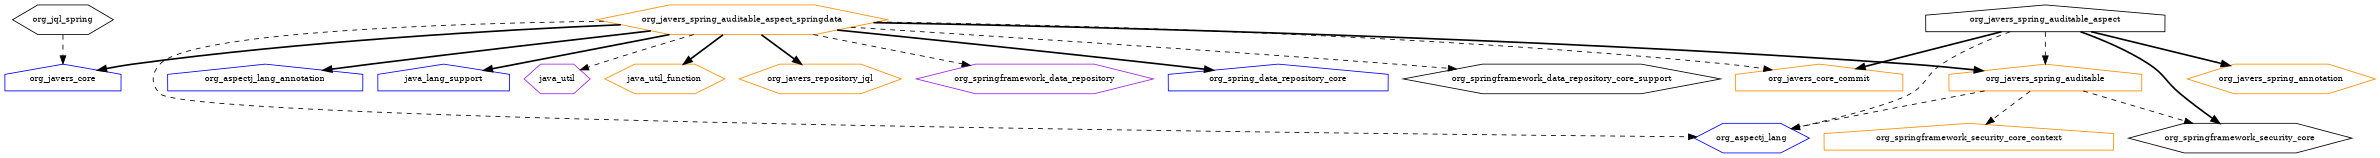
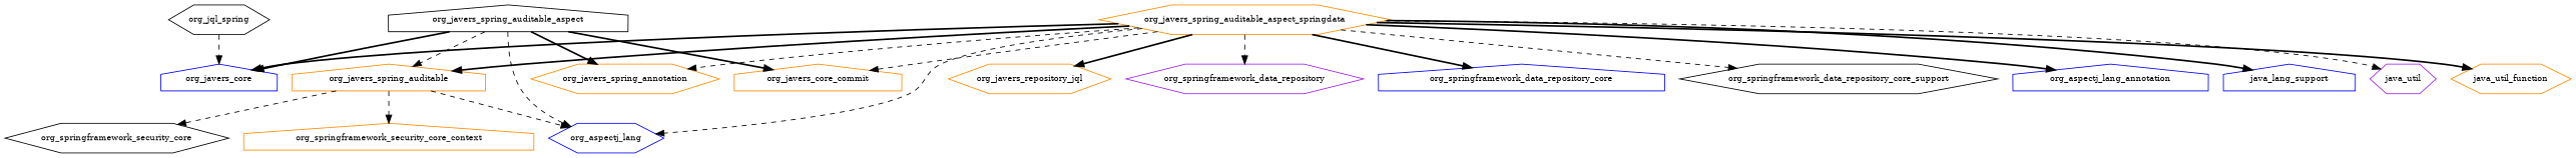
  digraph {
    node [color=darkorange fontsize=10.0 shape=hexagon]
    edge [style=dashed]
    n1 [color=black label=org_jql_spring]
    org_javers_core [color=blue shape=house]
    org_javers_spring_auditable [shape=house]
    org_aspectj_lang [color=blue]
    org_springframework_security_core [color=black]
    org_springframework_security_core_context [shape=house]
    org_javers_spring_auditable_aspect [color=black shape=house]
    org_javers_core_commit [shape=house]
    org_javers_spring_annotation
    org_aspectj_lang_annotation [color=blue shape=house]
    org_javers_spring_auditable_aspect_springdata
    n12 [color=blue label=java_lang_support shape=house]
    java_util [color=purple]
    java_util_function
    org_javers_repository_jql
    org_springframework_data_repository [color=purple]
-   org_springframework_data_repository_core [color=blue shape=house label=org_spring_data_repository_core]
+   org_springframework_data_repository_core [color=blue shape=house]
    org_springframework_data_repository_core_support [color=black]
    n1 -> org_javers_core
    org_javers_spring_auditable -> org_aspectj_lang
    org_javers_spring_auditable -> org_springframework_security_core
    org_javers_spring_auditable -> org_springframework_security_core_context
-   org_javers_spring_auditable_aspect -> org_springframework_security_core [style=bold]
+   org_javers_spring_auditable_aspect -> org_javers_core [style=bold]
    org_javers_spring_auditable_aspect -> org_javers_spring_auditable
    org_javers_spring_auditable_aspect -> org_aspectj_lang
    org_javers_spring_auditable_aspect -> org_javers_core_commit [style=bold]
    org_javers_spring_auditable_aspect -> org_javers_spring_annotation [style=bold]
    org_javers_spring_auditable_aspect_springdata -> org_javers_core [style=bold]
    org_javers_spring_auditable_aspect_springdata -> org_javers_spring_auditable [style=bold]
    org_javers_spring_auditable_aspect_springdata -> org_aspectj_lang
    org_javers_spring_auditable_aspect_springdata -> org_javers_core_commit
+   org_javers_spring_auditable_aspect_springdata -> org_javers_spring_annotation
    org_javers_spring_auditable_aspect_springdata -> org_aspectj_lang_annotation [style=bold]
    org_javers_spring_auditable_aspect_springdata -> n12 [style=bold]
    org_javers_spring_auditable_aspect_springdata -> java_util
    org_javers_spring_auditable_aspect_springdata -> java_util_function [style=bold]
    org_javers_spring_auditable_aspect_springdata -> org_javers_repository_jql [style=bold]
    org_javers_spring_auditable_aspect_springdata -> org_springframework_data_repository
    org_javers_spring_auditable_aspect_springdata -> org_springframework_data_repository_core [style=bold]
    org_javers_spring_auditable_aspect_springdata -> org_springframework_data_repository_core_support
  }
